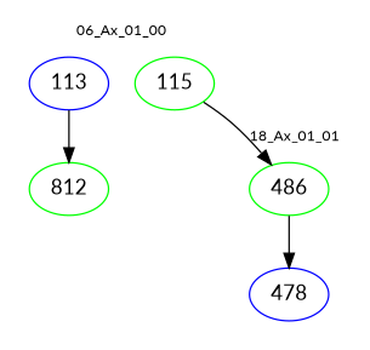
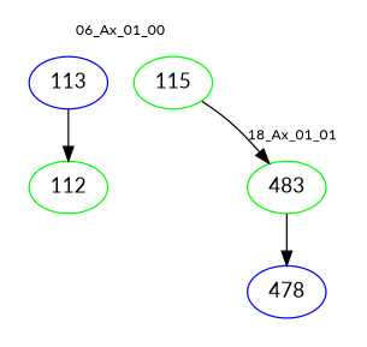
  digraph {
    fontname=Lato
    node [color=green fontname=Lato]
    edge [color=black fontname=Lato]
-   n1 [label=486]
+   n1 [label=483]
    n2 [color=blue label=478]
    n3 [label=115]
    n4 [color=blue label=113]
-   n5 [label=812]
+   n5 [label=112]
    subgraph cluster_1 {
      color=white
      fontsize=10
      label="18_Ax_01_01"
      n1
      n2
    }
    subgraph cluster_2 {
      color=white
      fontsize=10
      label="06_Ax_01_00"
      n3
      n4
      n5
    }
    n1 -> n2
    n3 -> n1
    n4 -> n5
  }
